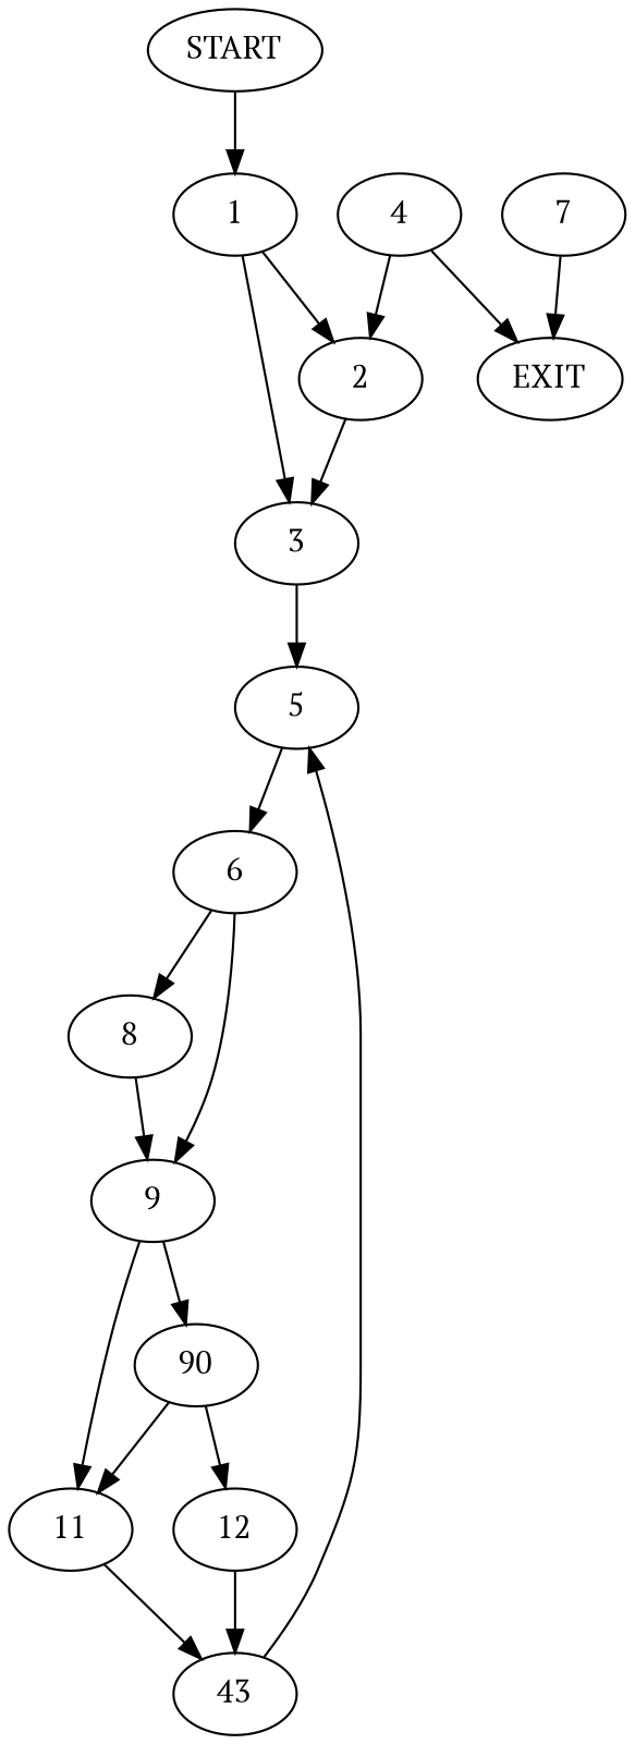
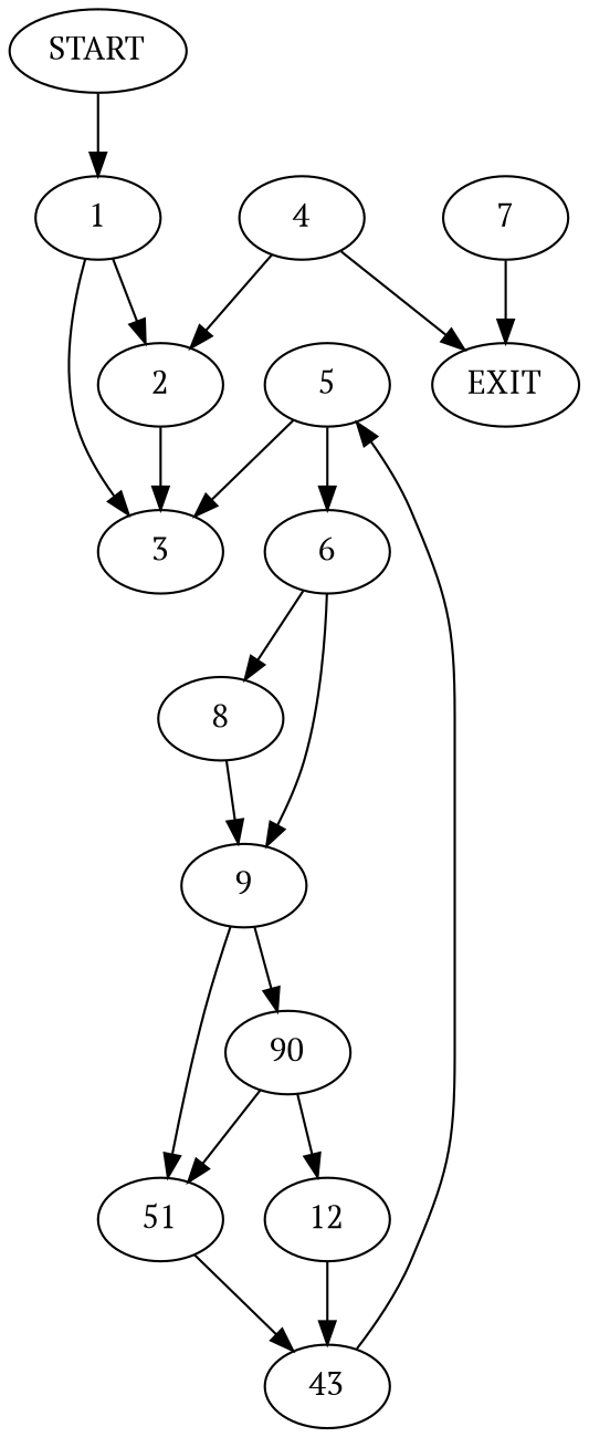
  digraph {
    fontname="PT Serif"
    node [fontname="PT Serif"]
    edge [fontname="PT Serif"]
    n1 [label=START]
    1
    2
    3
    n5 [label=EXIT]
    5
    4
    6
    8
    9
    7
    n12 [label=90]
-   11
+   11 [label=51]
    12
    n15 [label=43]
    n1 -> 1
    1 -> 2
    1 -> 3
    2 -> 3
-   3 -> 5
+   5 -> 3
    5 -> 6
    4 -> 2
    4 -> n5
    6 -> 8
    6 -> 9
    8 -> 9
    9 -> n12
    9 -> 11
    7 -> n5
    n12 -> 11
    n12 -> 12
    11 -> n15
    12 -> n15
    n15 -> 5
  }
